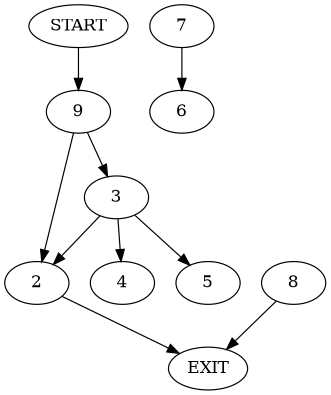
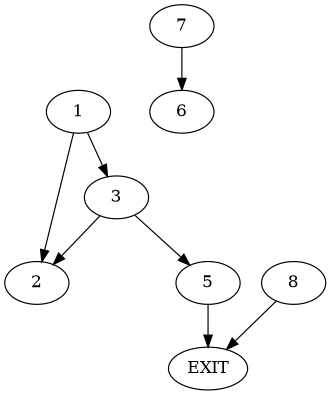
  digraph {
-   n1 [label=START]
-   1 [label=9]
+   1
    2
    3
    n5 [label=EXIT]
-   4
    5
    7
    6
    8
-   n1 -> 1
    1 -> 2
    1 -> 3
-   2 -> n5
+   5 -> n5
    3 -> 2
-   3 -> 4
    3 -> 5
    7 -> 6
    8 -> n5
  }
